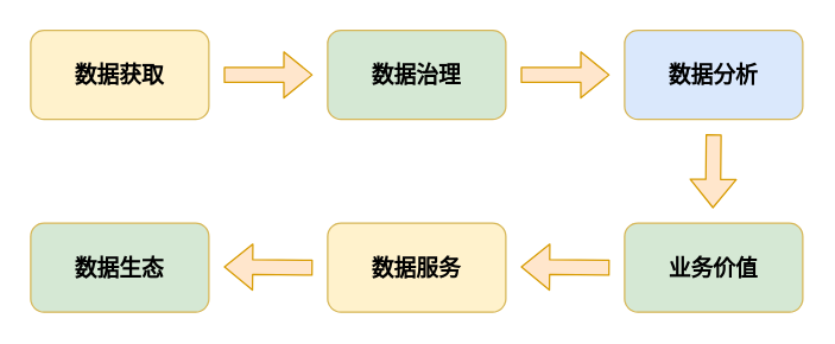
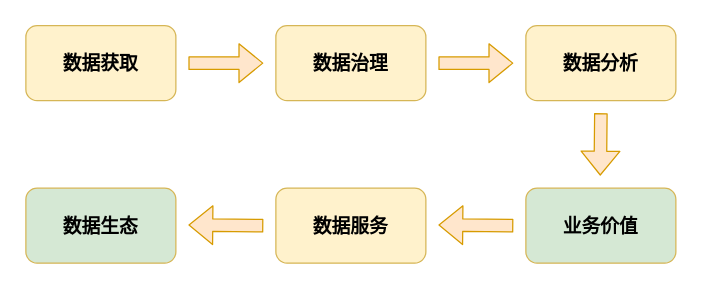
  <mxCell id="0" />
  <mxCell id="1" parent="0" />
  <mxCell id="2" value="&lt;font style=&quot;font-size: 15px&quot;&gt;&lt;b&gt;数据获取&lt;/b&gt;&lt;/font&gt;" style="rounded=1;whiteSpace=wrap;html=1;fillColor=#fff2cc;strokeColor=#d6b656;" parent="1" vertex="1"><mxGeometry x="20" y="20" width="120" height="60" as="geometry" /></mxCell>
  <mxCell id="3" value="" style="shape=flexArrow;endArrow=classic;html=1;fillColor=#ffe6cc;strokeColor=#d79b00;" parent="1" edge="1"><mxGeometry width="50" height="50" relative="1" as="geometry"><mxPoint x="150" y="50" as="sourcePoint" /><mxPoint x="210" y="50" as="targetPoint" /><Array as="points"><mxPoint x="210" y="50" /></Array></mxGeometry></mxCell>
- <mxCell id="4" value="&lt;font style=&quot;font-size: 15px&quot;&gt;&lt;b&gt;数据治理&lt;/b&gt;&lt;/font&gt;" style="rounded=1;whiteSpace=wrap;html=1;fillColor=#d5e8d4;strokeColor=#d6b656;" parent="1" vertex="1"><mxGeometry x="220" y="20" width="120" height="60" as="geometry" /></mxCell>
+ <mxCell id="4" value="&lt;font style=&quot;font-size: 15px&quot;&gt;&lt;b&gt;数据治理&lt;/b&gt;&lt;/font&gt;" style="rounded=1;whiteSpace=wrap;html=1;fillColor=#fff2cc;strokeColor=#d6b656;" parent="1" vertex="1"><mxGeometry x="220" y="20" width="120" height="60" as="geometry" /></mxCell>
  <mxCell id="5" value="" style="shape=flexArrow;endArrow=classic;html=1;fillColor=#ffe6cc;strokeColor=#d79b00;" parent="1" edge="1"><mxGeometry width="50" height="50" relative="1" as="geometry"><mxPoint x="350" y="50" as="sourcePoint" /><mxPoint x="410" y="50" as="targetPoint" /><Array as="points"><mxPoint x="410" y="50" /></Array></mxGeometry></mxCell>
- <mxCell id="6" value="&lt;font size=&quot;1&quot;&gt;&lt;b style=&quot;font-size: 15px&quot;&gt;数据分析&lt;/b&gt;&lt;/font&gt;" style="rounded=1;whiteSpace=wrap;html=1;fillColor=#dae8fc;strokeColor=#d6b656;" parent="1" vertex="1"><mxGeometry x="420" y="20" width="120" height="60" as="geometry" /></mxCell>
+ <mxCell id="6" value="&lt;font size=&quot;1&quot;&gt;&lt;b style=&quot;font-size: 15px&quot;&gt;数据分析&lt;/b&gt;&lt;/font&gt;" style="rounded=1;whiteSpace=wrap;html=1;fillColor=#fff2cc;strokeColor=#d6b656;" parent="1" vertex="1"><mxGeometry x="420" y="20" width="120" height="60" as="geometry" /></mxCell>
  <mxCell id="7" value="" style="shape=flexArrow;endArrow=classic;html=1;fillColor=#ffe6cc;strokeColor=#d79b00;" parent="1" edge="1"><mxGeometry width="50" height="50" relative="1" as="geometry"><mxPoint x="480" y="90" as="sourcePoint" /><mxPoint x="479.5" y="140" as="targetPoint" /><Array as="points"><mxPoint x="479.5" y="140" /></Array></mxGeometry></mxCell>
  <mxCell id="8" value="&lt;font style=&quot;font-size: 15px&quot;&gt;&lt;b&gt;业务价值&lt;/b&gt;&lt;/font&gt;" style="rounded=1;whiteSpace=wrap;html=1;fillColor=#d5e8d4;strokeColor=#d6b656;" parent="1" vertex="1"><mxGeometry x="420" y="150" width="120" height="60" as="geometry" /></mxCell>
  <mxCell id="9" value="" style="shape=flexArrow;endArrow=classic;html=1;fillColor=#ffe6cc;strokeColor=#d79b00;" parent="1" edge="1"><mxGeometry width="50" height="50" relative="1" as="geometry"><mxPoint x="410" y="180" as="sourcePoint" /><mxPoint x="350" y="179.5" as="targetPoint" /></mxGeometry></mxCell>
  <mxCell id="10" value="&lt;font style=&quot;font-size: 15px&quot;&gt;&lt;b&gt;数据服务&lt;/b&gt;&lt;/font&gt;" style="rounded=1;whiteSpace=wrap;html=1;fillColor=#fff2cc;strokeColor=#d6b656;" parent="1" vertex="1"><mxGeometry x="220" y="150" width="120" height="60" as="geometry" /></mxCell>
  <mxCell id="11" value="" style="shape=flexArrow;endArrow=classic;html=1;fillColor=#ffe6cc;strokeColor=#d79b00;" parent="1" edge="1"><mxGeometry width="50" height="50" relative="1" as="geometry"><mxPoint x="210" y="180" as="sourcePoint" /><mxPoint x="150" y="179.5" as="targetPoint" /></mxGeometry></mxCell>
  <mxCell id="12" value="&lt;font style=&quot;font-size: 15px&quot;&gt;&lt;b&gt;数据生态&lt;/b&gt;&lt;/font&gt;" style="rounded=1;whiteSpace=wrap;html=1;fillColor=#d5e8d4;strokeColor=#d6b656;" parent="1" vertex="1"><mxGeometry x="20" y="150" width="120" height="60" as="geometry" /></mxCell>
